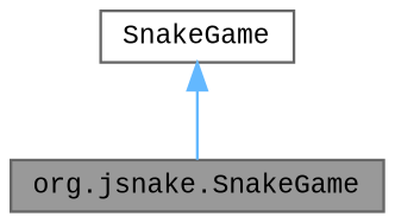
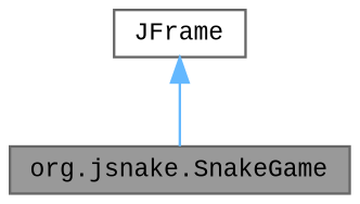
  digraph {
    fontname="Liberation Mono"
    node [color=gray40 fontname="Liberation Mono" fontsize=10 shape=box style=filled]
    n1 [fillcolor=grey60 fontcolor=black height=0.2 label="org.jsnake.SnakeGame" width=0.4]
-   n2 [fillcolor=white height=0.2 label=SnakeGame width=0.4]
+   n2 [fillcolor=white height=0.2 label=JFrame width=0.4]
    n2 -> n1 [color=steelblue1 dir=back fontname="Liberation Mono" fontsize=10 labelfontname=Helvetica labelfontsize=10 style=solid]
  }
